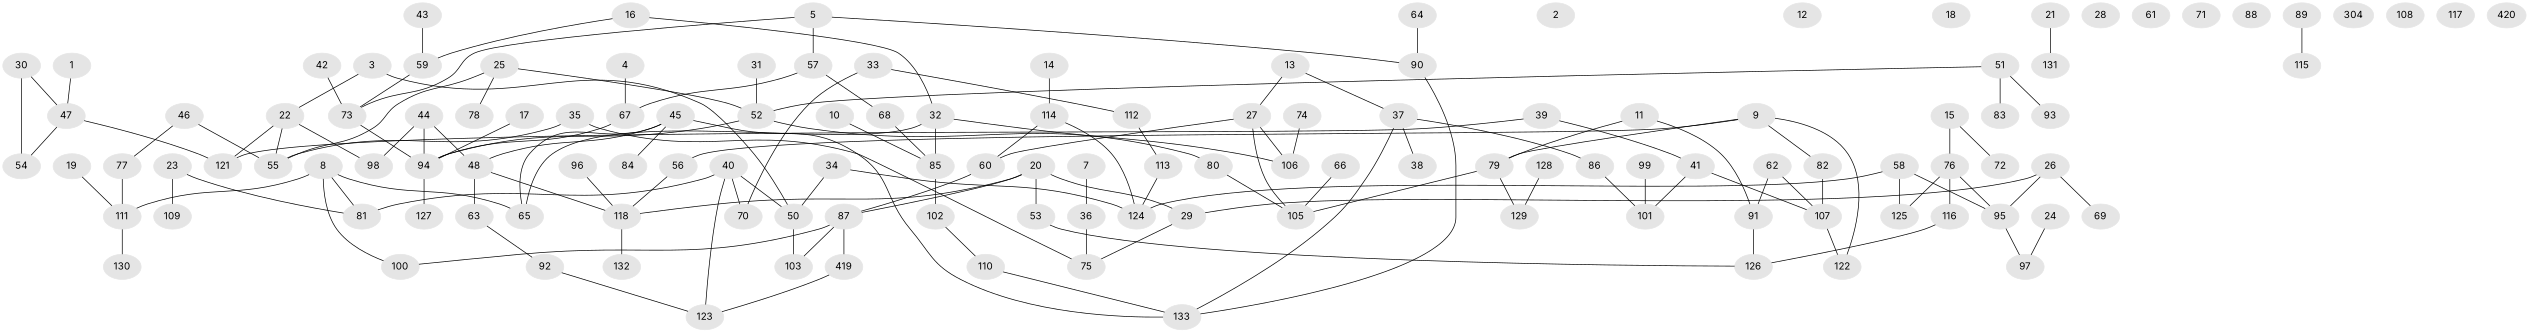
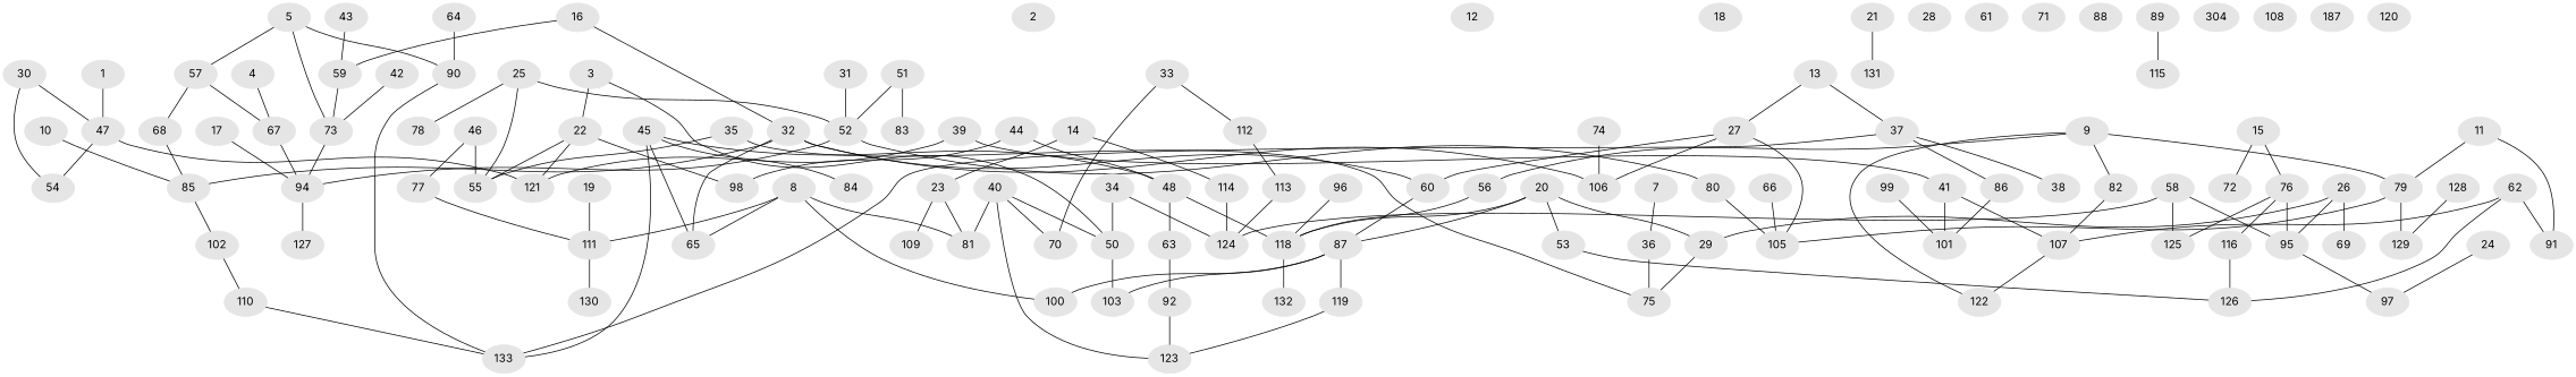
  graph {
    fontname=Inter
    node [color=gray90 fontname=Inter style=filled]
    edge [fontname=Inter]
    1
    47
    121
    54
    2
    3
    22
    50
    55
    98
    103
    4
    67
    94
    5
    57
    73
    90
    68
    133
    9
    56
    79
    82
    122
    92
    123
    7
    36
    75
    8
    65
    81
    100
    111
    130
    118
    105
    129
    107
    10
    85
    102
    11
    91
    12
    13
    27
    37
    60
    106
    38
    86
    14
    23
    114
    109
    124
    15
    72
    76
    95
    125
    116
    16
    32
    59
    17
    127
    18
    19
    20
    29
    53
    87
    126
-   119 [label=419]
+   119
    132
    21
    131
    24
    97
    25
    52
    78
    80
    26
    69
    28
    30
    31
    33
    70
    112
    113
    34
    35
    101
    39
    41
    40
    42
    43
    44
    48
    63
    45
    84
    46
    77
    51
    83
-   93
    58
    61
    62
    64
    66
    71
    74
    110
    88
    89
    115
    96
    99
    n127 [label=304]
    108
-   117
-   120 [label=420]
+   117 [label=187]
+   120
    128
    1 -- 47
    47 -- 121
    47 -- 54
    3 -- 22
    3 -- 50
    22 -- 121
    22 -- 55
    22 -- 98
    50 -- 103
    4 -- 67
    67 -- 94
    94 -- 127
    5 -- 57
    5 -- 73
    5 -- 90
    57 -- 67
    57 -- 68
    73 -- 94
    90 -- 133
    68 -- 85
    9 -- 56
    9 -- 79
    9 -- 82
    9 -- 122
    56 -- 118
    79 -- 105
    79 -- 129
    82 -- 107
    92 -- 123
    7 -- 36
    36 -- 75
    8 -- 65
    8 -- 81
    8 -- 100
    8 -- 111
    111 -- 130
    118 -- 132
    107 -- 122
    10 -- 85
    85 -- 102
    102 -- 110
    11 -- 79
    11 -- 91
    13 -- 27
    13 -- 37
    27 -- 105
    27 -- 60
    27 -- 106
    37 -- 133
    37 -- 38
    37 -- 86
    60 -- 87
    86 -- 101
+   14 -- 23
    14 -- 114
    23 -- 81
    23 -- 109
    114 -- 124
    15 -- 72
    15 -- 76
    76 -- 95
    76 -- 125
    76 -- 116
    95 -- 97
    116 -- 126
    16 -- 32
    16 -- 59
    32 -- 65
    32 -- 85
-   114 -- 60
+   32 -- 60
    32 -- 106
    59 -- 73
    17 -- 94
    19 -- 111
    20 -- 118
    20 -- 29
    20 -- 53
    20 -- 87
    29 -- 75
    53 -- 126
    87 -- 103
    87 -- 100
    87 -- 119
    119 -- 123
    21 -- 131
    24 -- 97
    25 -- 55
    25 -- 52
    25 -- 78
    52 -- 94
    52 -- 80
    80 -- 105
    26 -- 95
    26 -- 29
    26 -- 69
    30 -- 47
    30 -- 54
    31 -- 52
    33 -- 70
    33 -- 112
    112 -- 113
    113 -- 124
    34 -- 50
    34 -- 124
    35 -- 55
    35 -- 75
    39 -- 121
    39 -- 41
    41 -- 107
    41 -- 101
    40 -- 50
    40 -- 123
    40 -- 81
    40 -- 70
    42 -- 73
    43 -- 59
    44 -- 98
-   44 -- 94
    44 -- 48
    48 -- 118
    48 -- 63
    63 -- 92
    45 -- 133
    45 -- 65
    45 -- 48
    45 -- 84
    46 -- 55
    46 -- 77
    77 -- 111
    51 -- 52
    51 -- 83
-   51 -- 93
    58 -- 124
    58 -- 95
    58 -- 125
    62 -- 107
    62 -- 91
-   91 -- 126
+   62 -- 126
    64 -- 90
    66 -- 105
    74 -- 106
    110 -- 133
    89 -- 115
    96 -- 118
    99 -- 101
    128 -- 129
  }
